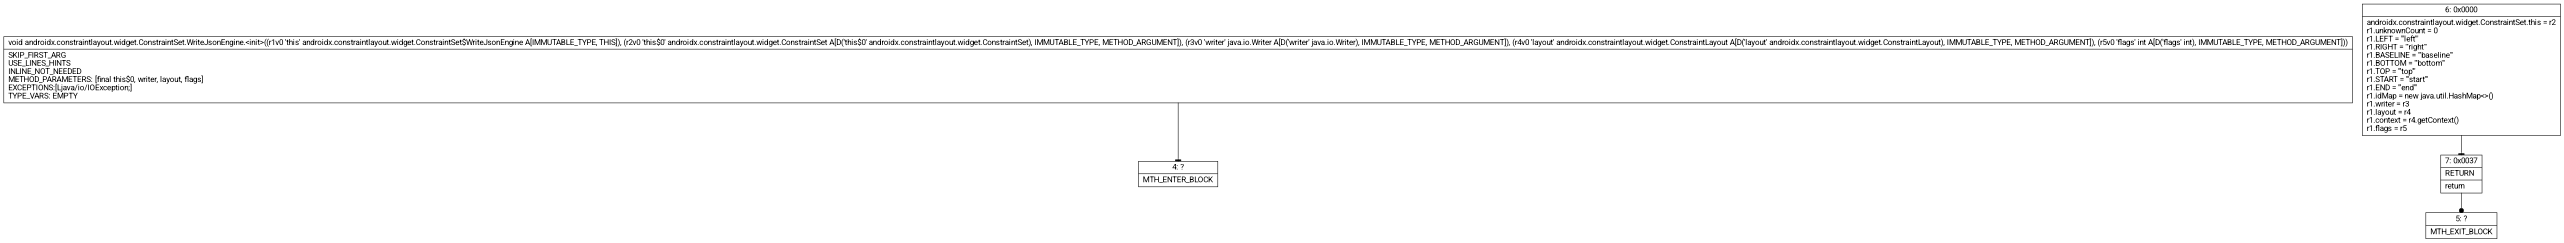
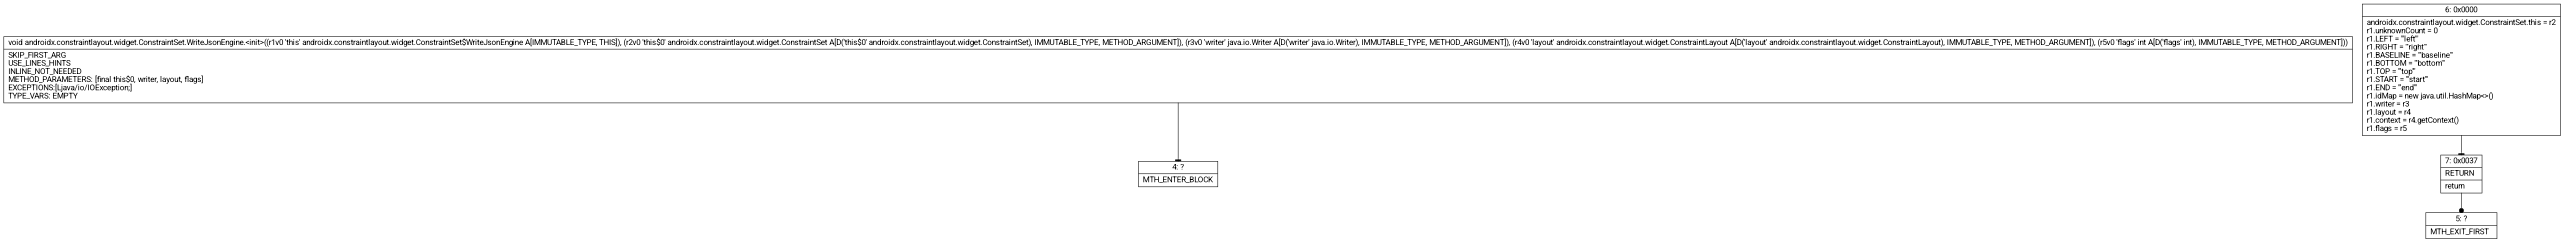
  digraph {
    fontname=Roboto
    node [fontname=Roboto shape=record]
    edge [arrowhead=tee fontname=Roboto]
    n1 [label="{4\:\ ?|MTH_ENTER_BLOCK\l}"]
    n2 [label="{6\:\ 0x0000|androidx.constraintlayout.widget.ConstraintSet.this = r2\lr1.unknownCount = 0\lr1.LEFT = \"'left'\"\lr1.RIGHT = \"'right'\"\lr1.BASELINE = \"'baseline'\"\lr1.BOTTOM = \"'bottom'\"\lr1.TOP = \"'top'\"\lr1.START = \"'start'\"\lr1.END = \"'end'\"\lr1.idMap = new java.util.HashMap\<\>()\lr1.writer = r3\lr1.layout = r4\lr1.context = r4.getContext()\lr1.flags = r5\l}"]
    n3 [label="{7\:\ 0x0037|RETURN\l|return\l}"]
-   n4 [label="{5\:\ ?|MTH_EXIT_BLOCK\l}"]
+   n4 [label="{5\:\ ?|MTH_EXIT_FIRST\l}"]
    n5 [label="{void androidx.constraintlayout.widget.ConstraintSet.WriteJsonEngine.\<init\>((r1v0 'this' androidx.constraintlayout.widget.ConstraintSet$WriteJsonEngine A[IMMUTABLE_TYPE, THIS]), (r2v0 'this$0' androidx.constraintlayout.widget.ConstraintSet A[D('this$0' androidx.constraintlayout.widget.ConstraintSet), IMMUTABLE_TYPE, METHOD_ARGUMENT]), (r3v0 'writer' java.io.Writer A[D('writer' java.io.Writer), IMMUTABLE_TYPE, METHOD_ARGUMENT]), (r4v0 'layout' androidx.constraintlayout.widget.ConstraintLayout A[D('layout' androidx.constraintlayout.widget.ConstraintLayout), IMMUTABLE_TYPE, METHOD_ARGUMENT]), (r5v0 'flags' int A[D('flags' int), IMMUTABLE_TYPE, METHOD_ARGUMENT]))  | SKIP_FIRST_ARG\lUSE_LINES_HINTS\lINLINE_NOT_NEEDED\lMETHOD_PARAMETERS: [final this$0, writer, layout, flags]\lEXCEPTIONS:[Ljava\/io\/IOException;]\lTYPE_VARS: EMPTY\l}"]
    n2 -> n3
    n3 -> n4 [arrowhead=dot]
    n5 -> n1
  }
